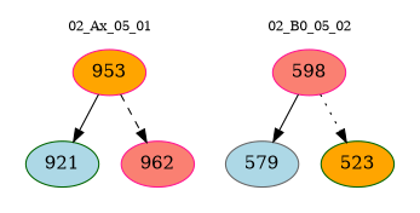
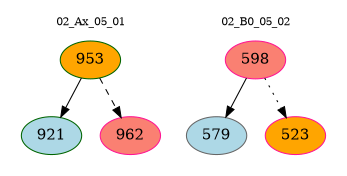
  digraph {
    node [color=darkgreen fillcolor=orange style=filled]
    edge [color=black style=solid]
-   n1 [color=deeppink label=953]
+   n1 [label=953]
    n2 [fillcolor=lightblue label=921]
    n3 [color=deeppink fillcolor=salmon label=962]
    n4 [color=deeppink fillcolor=salmon label=598]
    n5 [color=gray40 fillcolor=lightblue label=579]
-   n6 [label=523]
+   n6 [color=deeppink label=523]
    subgraph cluster_1 {
      color=white
      fontsize=10
      label="02_Ax_05_01"
      n1
      n2
      n3
    }
    subgraph cluster_2 {
      color=white
      fontsize=10
      label="02_B0_05_02"
      n4
      n5
      n6
    }
    n1 -> n2
    n1 -> n3 [style=dashed]
    n4 -> n5
    n4 -> n6 [style=dotted]
  }
